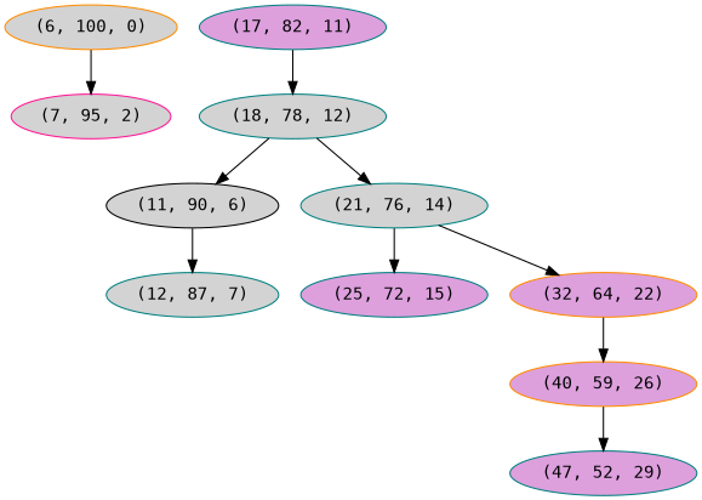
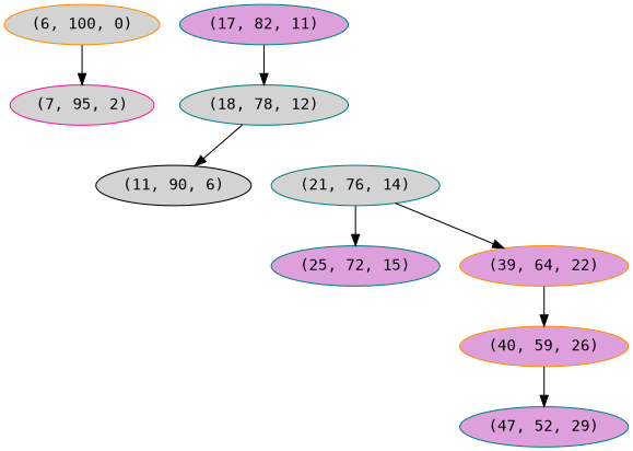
  digraph {
    fontname="DejaVu Sans Mono"
    node [color=teal fillcolor=lightgrey fontname="DejaVu Sans Mono" style=filled]
    edge [fontname="DejaVu Sans Mono"]
    n1 [color=darkorange label="(6, 100, 0)"]
    "(7, 95, 2)" [color=deeppink]
    "(11, 90, 6)" [color=black]
-   "(12, 87, 7)"
    "(17, 82, 11)" [fillcolor=plum]
    "(18, 78, 12)"
    "(21, 76, 14)"
    "(25, 72, 15)" [fillcolor=plum]
-   "(32, 64, 22)" [color=darkorange fillcolor=plum]
+   "(32, 64, 22)" [color=darkorange fillcolor=plum label="(39, 64, 22)"]
    "(40, 59, 26)" [color=darkorange fillcolor=plum]
    "(47, 52, 29)" [fillcolor=plum]
    n1 -> "(7, 95, 2)"
-   "(11, 90, 6)" -> "(12, 87, 7)"
    "(17, 82, 11)" -> "(18, 78, 12)"
    "(18, 78, 12)" -> "(11, 90, 6)"
-   "(18, 78, 12)" -> "(21, 76, 14)"
    "(21, 76, 14)" -> "(25, 72, 15)"
    "(21, 76, 14)" -> "(32, 64, 22)"
    "(32, 64, 22)" -> "(40, 59, 26)"
    "(40, 59, 26)" -> "(47, 52, 29)"
  }
